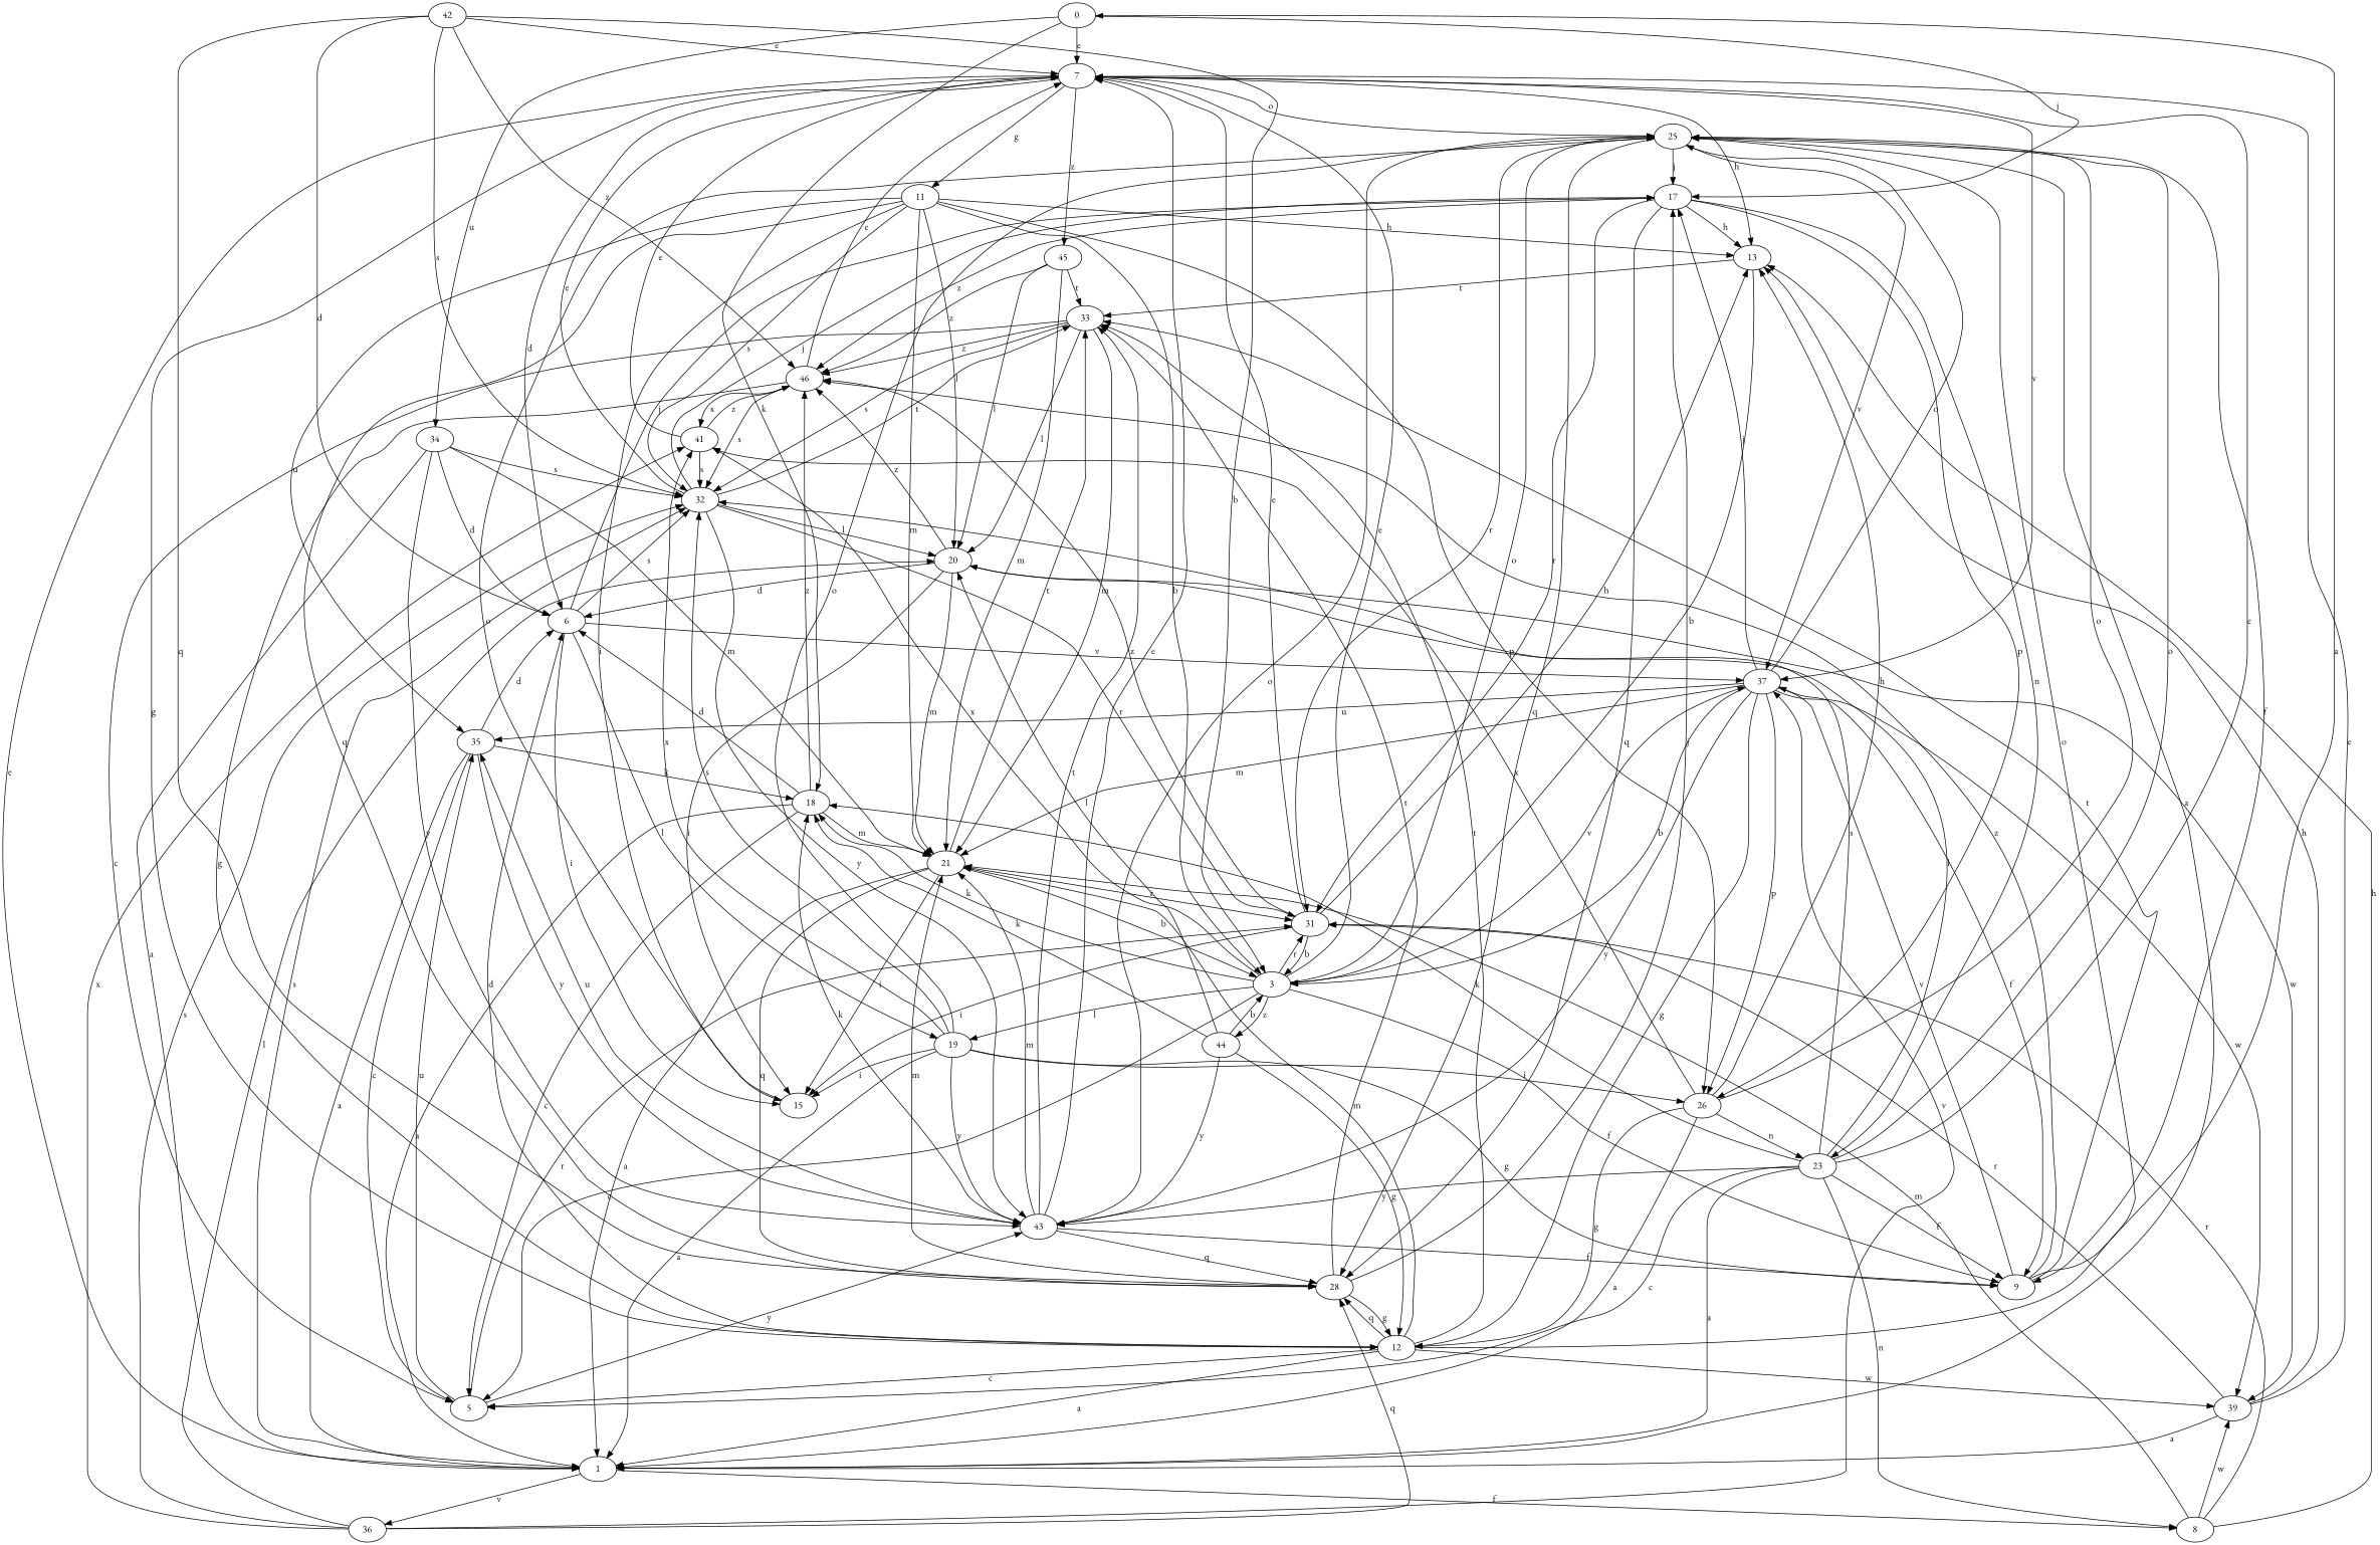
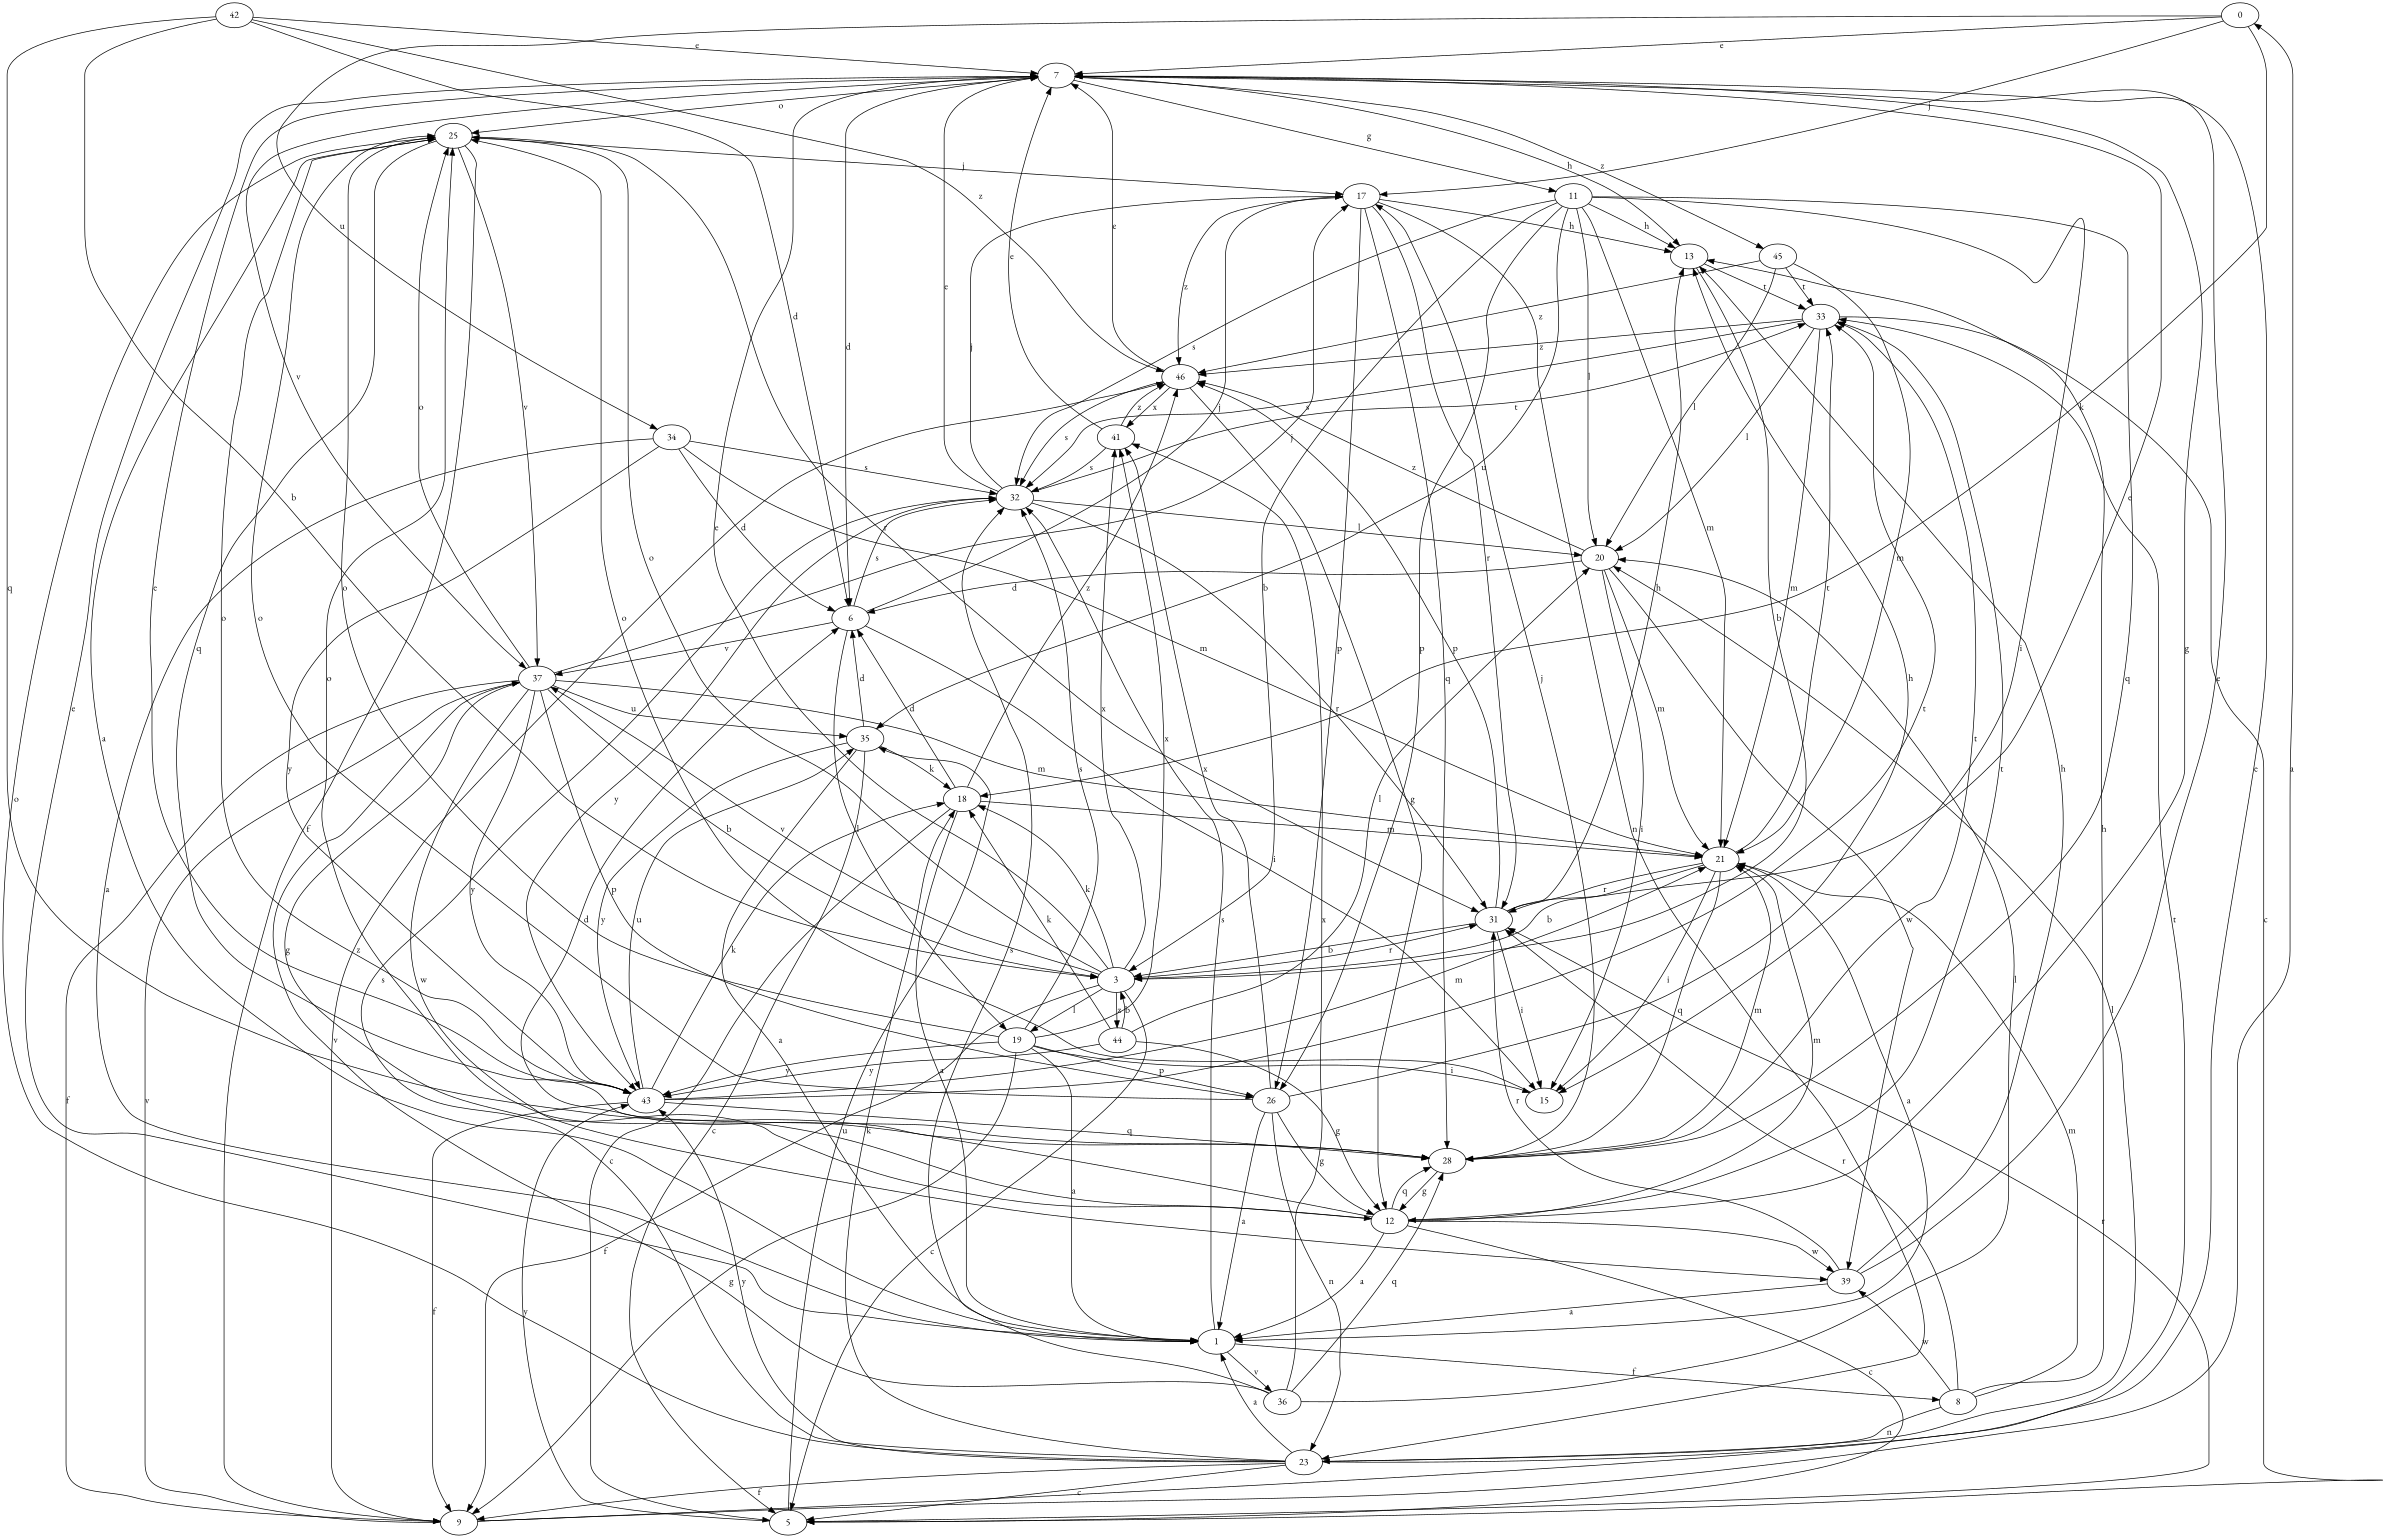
  strict digraph {
    fontname="EB Garamond"
    node [fontname="EB Garamond"]
    edge [fontname="EB Garamond"]
    0
    7
    17
    18
    34
    25
    37
    6
    11
    12
    13
    45
    31
    23
    46
    26
    28
    1
    5
    21
    32
    43
    8
    36
    39
    33
    20
    41
    3
    9
    19
    44
    35
    15
    42
    0 -> 7 [label=e]
    0 -> 17 [label=j]
    0 -> 18 [label=k]
    0 -> 34 [label=u]
    7 -> 25 [label=o]
    7 -> 37 [label=v]
    7 -> 6 [label=d]
    7 -> 11 [label=g]
    7 -> 12 [label=g]
    7 -> 13 [label=h]
    7 -> 45 [label=z]
    17 -> 13 [label=h]
    17 -> 31 [label=r]
    17 -> 23 [label=n]
    17 -> 46 [label=z]
    17 -> 26 [label=p]
    17 -> 28 [label=q]
    18 -> 6 [label=d]
    18 -> 46 [label=z]
    18 -> 1 [label=a]
    18 -> 5 [label=c]
    18 -> 21 [label=m]
    34 -> 6 [label=d]
    34 -> 1 [label=a]
    34 -> 21 [label=m]
    34 -> 32 [label=s]
    34 -> 43 [label=y]
    25 -> 17 [label=j]
    25 -> 37 [label=v]
    25 -> 31 [label=r]
    25 -> 28 [label=q]
    25 -> 1 [label=a]
    25 -> 9 [label=f]
    37 -> 17 [label=j]
    37 -> 25 [label=o]
    37 -> 12 [label=g]
    37 -> 26 [label=p]
    37 -> 21 [label=m]
    37 -> 43 [label=y]
    37 -> 39 [label=w]
    37 -> 3 [label=b]
    37 -> 9 [label=f]
    37 -> 35 [label=u]
    6 -> 17 [label=j]
    6 -> 37 [label=v]
    6 -> 32 [label=s]
    6 -> 19 [label=l]
    6 -> 15 [label=i]
    11 -> 13 [label=h]
    11 -> 26 [label=p]
    11 -> 28 [label=q]
    11 -> 21 [label=m]
    11 -> 32 [label=s]
    11 -> 20 [label=l]
    11 -> 3 [label=b]
    11 -> 35 [label=u]
    11 -> 15 [label=i]
    12 -> 25 [label=o]
    12 -> 6 [label=d]
    12 -> 28 [label=q]
    12 -> 1 [label=a]
    12 -> 5 [label=c]
    12 -> 21 [label=m]
    12 -> 39 [label=w]
    12 -> 33 [label=t]
    13 -> 33 [label=t]
    13 -> 3 [label=b]
    45 -> 46 [label=z]
    45 -> 21 [label=m]
    45 -> 33 [label=t]
    45 -> 20 [label=l]
    31 -> 7 [label=e]
    31 -> 13 [label=h]
-   31 -> 46 [label=z]
+   31 -> 46 [label=p]
    31 -> 3 [label=b]
    31 -> 15 [label=i]
    23 -> 7 [label=e]
    23 -> 18 [label=k]
    23 -> 25 [label=o]
    23 -> 1 [label=a]
    23 -> 5 [label=c]
    23 -> 32 [label=s]
    23 -> 43 [label=y]
    23 -> 20 [label=l]
    23 -> 9 [label=f]
    46 -> 7 [label=e]
    46 -> 12 [label=g]
    46 -> 32 [label=s]
    46 -> 41 [label=x]
    26 -> 25 [label=o]
    26 -> 12 [label=g]
    26 -> 13 [label=h]
    26 -> 23 [label=n]
    26 -> 1 [label=a]
    26 -> 41 [label=x]
    28 -> 17 [label=j]
    28 -> 12 [label=g]
    28 -> 21 [label=m]
    28 -> 33 [label=t]
    1 -> 7 [label=e]
    1 -> 32 [label=s]
    1 -> 8 [label=f]
    1 -> 36 [label=v]
    5 -> 31 [label=r]
    5 -> 43 [label=y]
    5 -> 35 [label=u]
    21 -> 31 [label=r]
    21 -> 28 [label=q]
    21 -> 1 [label=a]
    21 -> 33 [label=t]
    21 -> 3 [label=b]
    21 -> 15 [label=i]
    32 -> 7 [label=e]
    32 -> 17 [label=j]
    32 -> 31 [label=r]
    32 -> 43 [label=y]
    32 -> 33 [label=t]
    32 -> 20 [label=l]
    43 -> 7 [label=e]
    43 -> 18 [label=k]
    43 -> 25 [label=o]
    43 -> 28 [label=q]
    43 -> 21 [label=m]
    43 -> 33 [label=t]
    43 -> 9 [label=f]
    43 -> 35 [label=u]
    8 -> 13 [label=h]
    8 -> 31 [label=r]
-   23 -> 8 [label=n]
+   8 -> 23 [label=n]
    8 -> 21 [label=m]
    8 -> 39 [label=w]
    36 -> 37 [label=v]
    36 -> 28 [label=q]
    36 -> 32 [label=s]
    36 -> 20 [label=l]
    36 -> 41 [label=x]
    39 -> 7 [label=e]
    39 -> 13 [label=h]
    39 -> 31 [label=r]
    39 -> 1 [label=a]
    33 -> 46 [label=z]
    33 -> 5 [label=c]
    33 -> 21 [label=m]
    33 -> 32 [label=s]
    33 -> 20 [label=l]
    20 -> 6 [label=d]
    20 -> 46 [label=z]
    20 -> 21 [label=m]
    20 -> 39 [label=w]
    20 -> 15 [label=i]
    41 -> 7 [label=e]
    41 -> 46 [label=z]
    41 -> 32 [label=s]
    3 -> 7 [label=e]
    3 -> 18 [label=k]
    3 -> 25 [label=o]
    3 -> 37 [label=v]
    3 -> 31 [label=r]
    3 -> 5 [label=c]
    3 -> 41 [label=x]
    3 -> 9 [label=f]
    3 -> 19 [label=l]
    3 -> 44 [label=z]
    9 -> 0 [label=a]
    9 -> 37 [label=v]
    9 -> 46 [label=z]
    9 -> 33 [label=t]
    19 -> 25 [label=o]
-   19 -> 26 [label=i]
+   19 -> 26 [label=p]
    19 -> 1 [label=a]
    19 -> 32 [label=s]
    19 -> 43 [label=y]
    19 -> 41 [label=x]
    19 -> 9 [label=g]
    19 -> 15 [label=i]
    44 -> 18 [label=k]
    44 -> 12 [label=g]
    44 -> 43 [label=y]
    44 -> 20 [label=l]
    44 -> 3 [label=b]
    35 -> 18 [label=k]
    35 -> 6 [label=d]
    35 -> 1 [label=a]
    35 -> 5 [label=c]
    35 -> 43 [label=y]
    15 -> 25 [label=o]
    42 -> 7 [label=e]
    42 -> 6 [label=d]
    42 -> 46 [label=z]
    42 -> 28 [label=q]
-   42 -> 32 [label=s]
    42 -> 3 [label=b]
  }
